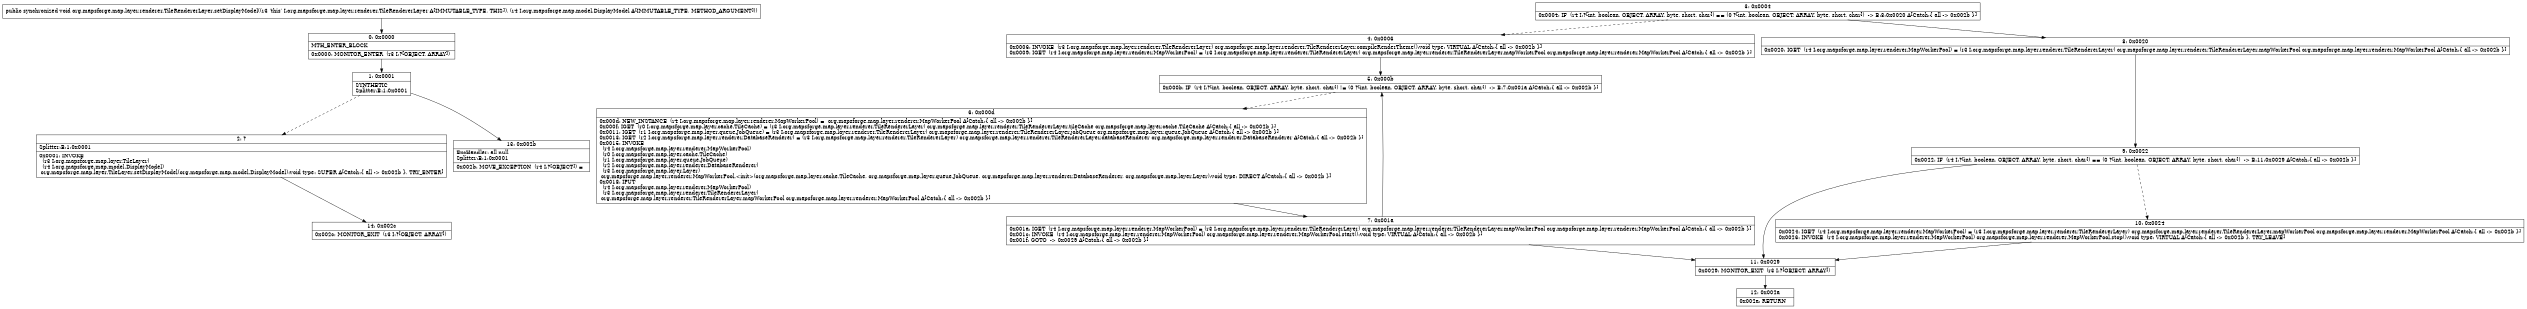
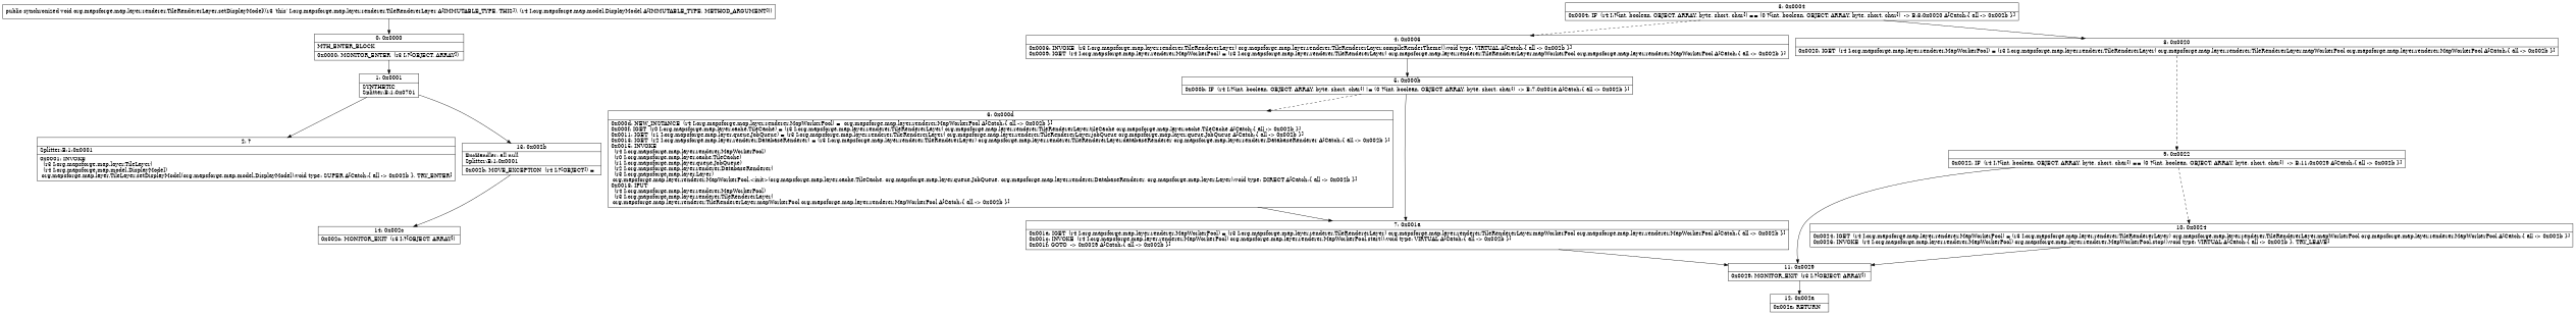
  digraph {
    node [shape=record]
    n1 [label="{0\:\ 0x0000|MTH_ENTER_BLOCK\l|0x0000: MONITOR_ENTER  (r3 I:?[OBJECT, ARRAY]) \l}"]
-   n2 [label="{1\:\ 0x0001|SYNTHETIC\lSplitter:B:1:0x0001\l}"]
+   n2 [label="{1\:\ 0x0001|SYNTHETIC\lSplitter:B:1:0x0701\l}"]
    n3 [label="{2\:\ ?|Splitter:B:1:0x0001\l|0x0001: INVOKE  \l  (r3 I:org.mapsforge.map.layer.TileLayer)\l  (r4 I:org.mapsforge.map.model.DisplayModel)\l org.mapsforge.map.layer.TileLayer.setDisplayModel(org.mapsforge.map.model.DisplayModel):void type: SUPER A[Catch:\{ all \-\> 0x002b \}, TRY_ENTER]\l}"]
    n4 [label="{13\:\ 0x002b|ExcHandler: all null\lSplitter:B:1:0x0001\l|0x002b: MOVE_EXCEPTION  (r4 I:?[OBJECT]) =  \l}"]
    n5 [label="{14\:\ 0x002c|0x002c: MONITOR_EXIT  (r3 I:?[OBJECT, ARRAY]) \l}"]
    n6 [label="{3\:\ 0x0004|0x0004: IF  (r4 I:?[int, boolean, OBJECT, ARRAY, byte, short, char]) == (0 ?[int, boolean, OBJECT, ARRAY, byte, short, char])  \-\> B:8:0x0020 A[Catch:\{ all \-\> 0x002b \}]\l}"]
    n7 [label="{4\:\ 0x0006|0x0006: INVOKE  (r3 I:org.mapsforge.map.layer.renderer.TileRendererLayer) org.mapsforge.map.layer.renderer.TileRendererLayer.compileRenderTheme():void type: VIRTUAL A[Catch:\{ all \-\> 0x002b \}]\l0x0009: IGET  (r4 I:org.mapsforge.map.layer.renderer.MapWorkerPool) = (r3 I:org.mapsforge.map.layer.renderer.TileRendererLayer) org.mapsforge.map.layer.renderer.TileRendererLayer.mapWorkerPool org.mapsforge.map.layer.renderer.MapWorkerPool A[Catch:\{ all \-\> 0x002b \}]\l}"]
    n8 [label="{8\:\ 0x0020|0x0020: IGET  (r4 I:org.mapsforge.map.layer.renderer.MapWorkerPool) = (r3 I:org.mapsforge.map.layer.renderer.TileRendererLayer) org.mapsforge.map.layer.renderer.TileRendererLayer.mapWorkerPool org.mapsforge.map.layer.renderer.MapWorkerPool A[Catch:\{ all \-\> 0x002b \}]\l}"]
    n9 [label="{5\:\ 0x000b|0x000b: IF  (r4 I:?[int, boolean, OBJECT, ARRAY, byte, short, char]) != (0 ?[int, boolean, OBJECT, ARRAY, byte, short, char])  \-\> B:7:0x001a A[Catch:\{ all \-\> 0x002b \}]\l}"]
    n10 [label="{9\:\ 0x0022|0x0022: IF  (r4 I:?[int, boolean, OBJECT, ARRAY, byte, short, char]) == (0 ?[int, boolean, OBJECT, ARRAY, byte, short, char])  \-\> B:11:0x0029 A[Catch:\{ all \-\> 0x002b \}]\l}"]
    n11 [label="{6\:\ 0x000d|0x000d: NEW_INSTANCE  (r4 I:org.mapsforge.map.layer.renderer.MapWorkerPool) =  org.mapsforge.map.layer.renderer.MapWorkerPool A[Catch:\{ all \-\> 0x002b \}]\l0x000f: IGET  (r0 I:org.mapsforge.map.layer.cache.TileCache) = (r3 I:org.mapsforge.map.layer.renderer.TileRendererLayer) org.mapsforge.map.layer.renderer.TileRendererLayer.tileCache org.mapsforge.map.layer.cache.TileCache A[Catch:\{ all \-\> 0x002b \}]\l0x0011: IGET  (r1 I:org.mapsforge.map.layer.queue.JobQueue) = (r3 I:org.mapsforge.map.layer.renderer.TileRendererLayer) org.mapsforge.map.layer.renderer.TileRendererLayer.jobQueue org.mapsforge.map.layer.queue.JobQueue A[Catch:\{ all \-\> 0x002b \}]\l0x0013: IGET  (r2 I:org.mapsforge.map.layer.renderer.DatabaseRenderer) = (r3 I:org.mapsforge.map.layer.renderer.TileRendererLayer) org.mapsforge.map.layer.renderer.TileRendererLayer.databaseRenderer org.mapsforge.map.layer.renderer.DatabaseRenderer A[Catch:\{ all \-\> 0x002b \}]\l0x0015: INVOKE  \l  (r4 I:org.mapsforge.map.layer.renderer.MapWorkerPool)\l  (r0 I:org.mapsforge.map.layer.cache.TileCache)\l  (r1 I:org.mapsforge.map.layer.queue.JobQueue)\l  (r2 I:org.mapsforge.map.layer.renderer.DatabaseRenderer)\l  (r3 I:org.mapsforge.map.layer.Layer)\l org.mapsforge.map.layer.renderer.MapWorkerPool.\<init\>(org.mapsforge.map.layer.cache.TileCache, org.mapsforge.map.layer.queue.JobQueue, org.mapsforge.map.layer.renderer.DatabaseRenderer, org.mapsforge.map.layer.Layer):void type: DIRECT A[Catch:\{ all \-\> 0x002b \}]\l0x0018: IPUT  \l  (r4 I:org.mapsforge.map.layer.renderer.MapWorkerPool)\l  (r3 I:org.mapsforge.map.layer.renderer.TileRendererLayer)\l org.mapsforge.map.layer.renderer.TileRendererLayer.mapWorkerPool org.mapsforge.map.layer.renderer.MapWorkerPool A[Catch:\{ all \-\> 0x002b \}]\l}"]
    n12 [label="{7\:\ 0x001a|0x001a: IGET  (r4 I:org.mapsforge.map.layer.renderer.MapWorkerPool) = (r3 I:org.mapsforge.map.layer.renderer.TileRendererLayer) org.mapsforge.map.layer.renderer.TileRendererLayer.mapWorkerPool org.mapsforge.map.layer.renderer.MapWorkerPool A[Catch:\{ all \-\> 0x002b \}]\l0x001c: INVOKE  (r4 I:org.mapsforge.map.layer.renderer.MapWorkerPool) org.mapsforge.map.layer.renderer.MapWorkerPool.start():void type: VIRTUAL A[Catch:\{ all \-\> 0x002b \}]\l0x001f: GOTO  \-\> 0x0029 A[Catch:\{ all \-\> 0x002b \}]\l}"]
    n13 [label="{11\:\ 0x0029|0x0029: MONITOR_EXIT  (r3 I:?[OBJECT, ARRAY]) \l}"]
    n14 [label="{12\:\ 0x002a|0x002a: RETURN   \l}"]
    n15 [label="{10\:\ 0x0024|0x0024: IGET  (r4 I:org.mapsforge.map.layer.renderer.MapWorkerPool) = (r3 I:org.mapsforge.map.layer.renderer.TileRendererLayer) org.mapsforge.map.layer.renderer.TileRendererLayer.mapWorkerPool org.mapsforge.map.layer.renderer.MapWorkerPool A[Catch:\{ all \-\> 0x002b \}]\l0x0026: INVOKE  (r4 I:org.mapsforge.map.layer.renderer.MapWorkerPool) org.mapsforge.map.layer.renderer.MapWorkerPool.stop():void type: VIRTUAL A[Catch:\{ all \-\> 0x002b \}, TRY_LEAVE]\l}"]
    n16 [label="{public synchronized void org.mapsforge.map.layer.renderer.TileRendererLayer.setDisplayModel((r3 'this' I:org.mapsforge.map.layer.renderer.TileRendererLayer A[IMMUTABLE_TYPE, THIS]), (r4 I:org.mapsforge.map.model.DisplayModel A[IMMUTABLE_TYPE, METHOD_ARGUMENT])) }"]
    n1 -> n2
-   n2 -> n3 [style=dashed]
+   n2 -> n3
    n2 -> n4
-   n3 -> n5
+   n4 -> n5
    n6 -> n7 [style=dashed]
    n6 -> n8
    n7 -> n9
-   n8 -> n10
+   n8 -> n10 [style=dashed]
    n9 -> n11 [style=dashed]
-   n12 -> n9
+   n9 -> n12
    n10 -> n13
    n10 -> n15 [style=dashed]
    n11 -> n12
    n12 -> n13
    n13 -> n14
    n15 -> n13
    n16 -> n1
  }
